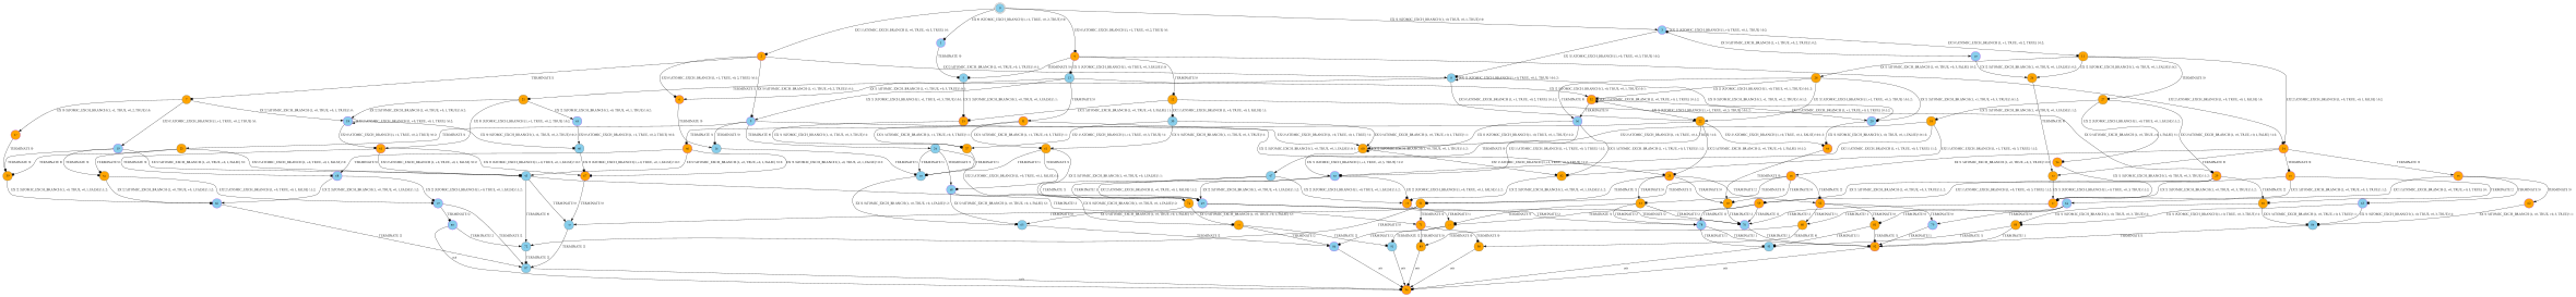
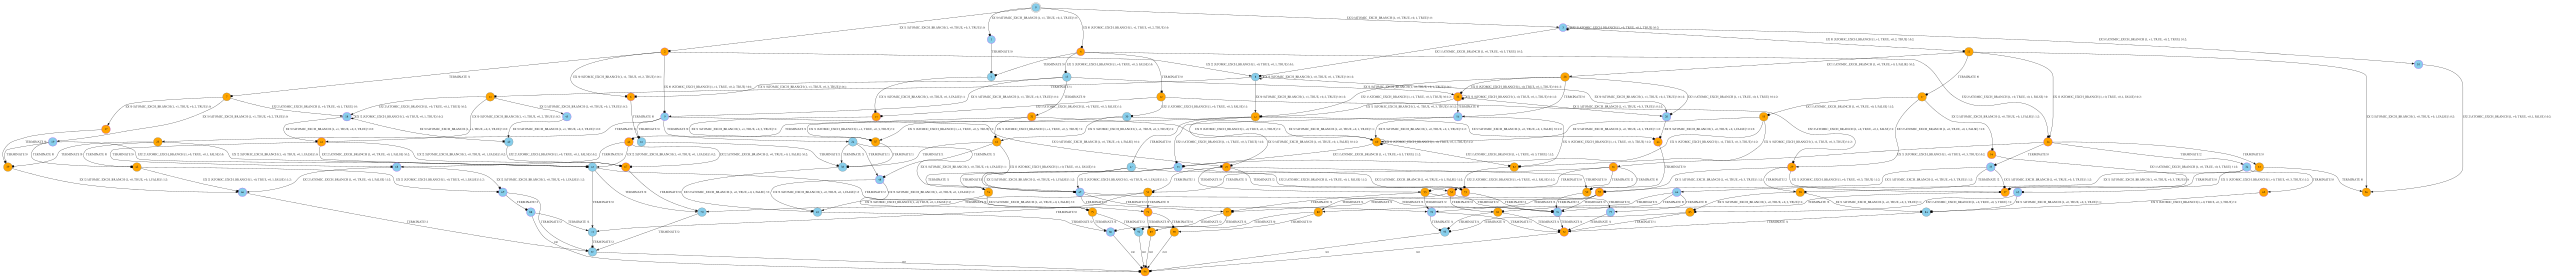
  digraph {
    fontname="EB Garamond"
    node [color=purple fillcolor=orange fontname="EB Garamond" shape=circle style=filled]
    edge [arrowhead=normal fontname="EB Garamond"]
    0 [color=gray40 fillcolor=skyblue peripheries=2]
    1 [fillcolor=skyblue]
    2
    3 [fillcolor=skyblue]
    4
    5 [color=gray40 fillcolor=skyblue]
    6
    7 [color=gray40]
    8 [color=gray40 fillcolor=skyblue]
    9 [fillcolor=skyblue]
    10 [fillcolor=skyblue]
    11 [color=gray40]
    12 [color=gray40]
    13 [color=gray40 fillcolor=skyblue]
    14
    15
    16 [color=gray40 fillcolor=skyblue]
    17
    18 [fillcolor=skyblue]
    19 [fillcolor=skyblue]
    20 [fillcolor=skyblue]
    21 [color=gray40]
    22 [color=gray40]
    23 [color=gray40]
    24 [color=gray40 fillcolor=skyblue]
    25
    26 [color=gray40]
    27 [color=gray40]
    28 [color=gray40]
    29
    30 [color=gray40 fillcolor=skyblue]
    31
    32
    33 [color=gray40]
-   34
-   35
+   34 [fillcolor=skyblue]
+   35 [fillcolor=skyblue]
    36
    37 [color=gray40]
    38 [color=gray40 fillcolor=skyblue]
    39 [color=gray40]
    40 [color=gray40 fillcolor=skyblue]
    41
    42 [color=gray40]
    43 [color=gray40 fillcolor=skyblue]
    44
    45 [fillcolor=skyblue]
    46
    47 [color=gray40 fillcolor=skyblue]
    48 [fillcolor=skyblue]
    49 [fillcolor=skyblue]
    50 [color=gray40]
    51 [color=gray40]
    52
    53 [color=gray40]
    54
    55 [color=gray40]
    56 [fillcolor=skyblue]
    57
    58 [color=gray40]
    59
    60 [color=gray40]
    61 [color=gray40]
    62
    63 [fillcolor=skyblue]
    64 [fillcolor=skyblue]
    65 [color=gray40 fillcolor=skyblue]
    66 [fillcolor=skyblue]
    67
    68 [fillcolor=skyblue]
    69 [fillcolor=skyblue]
    70 [color=gray40 fillcolor=skyblue]
    71
    72 [color=gray40 fillcolor=skyblue]
    73
    74 [color=gray40]
    75 [color=gray40]
    76 [fillcolor=skyblue]
    77 [color=gray40]
    78 [fillcolor=skyblue]
    79 [fillcolor=skyblue]
    80 [color=gray40]
    81 [color=gray40]
    82 [color=gray40]
    83 [fillcolor=skyblue]
    84 [color=gray40 fillcolor=skyblue]
    85 [color=gray40]
    86 [fillcolor=skyblue]
    87 [color=gray40 fillcolor=skyblue]
    88 [fillcolor=skyblue]
    89 [color=gray40]
    90 [color=gray40]
    91 [color=gray40 fillcolor=skyblue]
    92
    93 [color=gray40 fillcolor=skyblue]
    94
    0 -> 1 [arrowhead=box label="EX !0 !ATOMIC_EXCH_BRANCH (1, +1, TRUE, +0, 2, TRUE) !:0:"]
    0 -> 2 [arrowhead=box label="EX !1 !ATOMIC_EXCH_BRANCH (1, +0, TRUE, +0, 3, TRUE) !:0:"]
    0 -> 3 [label="EX !2 !ATOMIC_EXCH_BRANCH (1, +0, TRUE, +0, 1, TRUE) !:0:"]
    0 -> 4 [arrowhead=box label="EX !0 !ATOMIC_EXCH_BRANCH (1, +1, TRUE, +0, 2, TRUE) !:0:"]
    1 -> 5 [arrowhead=box label="TERMINATE !0"]
    2 -> 6 [arrowhead=box label="EX !0 !ATOMIC_EXCH_BRANCH (1, +1, TRUE, +0, 2, TRUE) !:0:1:"]
    2 -> 7 [arrowhead=box label="TERMINATE !1"]
    2 -> 8 [label="EX !2 !ATOMIC_EXCH_BRANCH (1, +0, TRUE, +0, 1, TRUE) !:0:1:"]
    2 -> 9 [arrowhead=box label="EX !0 !ATOMIC_EXCH_BRANCH (1, +1, TRUE, +0, 2, TRUE) !:0:1:"]
    3 -> 3 [arrowhead=box label="EX !2 !ATOMIC_EXCH_BRANCH (1, +0, TRUE, +0, 1, TRUE) !:0:2:"]
    3 -> 8 [arrowhead=box label="EX !1 !ATOMIC_EXCH_BRANCH (1, +0, TRUE, +0, 3, TRUE) !:0:2:"]
    3 -> 10 [label="EX !0 !ATOMIC_EXCH_BRANCH (1, +1, TRUE, +0, 2, TRUE) !:0:2:"]
    3 -> 11 [arrowhead=box label="EX !0 !ATOMIC_EXCH_BRANCH (1, +1, TRUE, +0, 2, TRUE) !:0:2:"]
    4 -> 5 [arrowhead=box label="TERMINATE !0"]
    4 -> 12 [arrowhead=box label="TERMINATE !0"]
    4 -> 13 [arrowhead=box label="EX !1 !ATOMIC_EXCH_BRANCH (1, +0, TRUE, +0, 3, FALSE) !:0:"]
    4 -> 14 [arrowhead=box label="EX !2 !ATOMIC_EXCH_BRANCH (1, +0, TRUE, +0, 1, FALSE) !:0:"]
    5 -> 15 [arrowhead=box label="EX !1 !ATOMIC_EXCH_BRANCH (1, +0, TRUE, +0, 3, FALSE) !:1:"]
    6 -> 16 [label="TERMINATE !0"]
    7 -> 17 [label="EX !0 !ATOMIC_EXCH_BRANCH (1, +1, TRUE, +0, 2, TRUE) !:0:"]
    7 -> 18 [label="EX !2 !ATOMIC_EXCH_BRANCH (1, +0, TRUE, +0, 1, TRUE) !:0:"]
    7 -> 19 [label="EX !0 !ATOMIC_EXCH_BRANCH (1, +1, TRUE, +0, 2, TRUE) !:0:"]
    8 -> 8 [label="EX !2 !ATOMIC_EXCH_BRANCH (1, +0, TRUE, +0, 1, TRUE) !:0:1:2:"]
    8 -> 20 [label="EX !0 !ATOMIC_EXCH_BRANCH (1, +1, TRUE, +0, 2, TRUE) !:0:1:2:"]
    8 -> 21 [arrowhead=box label="TERMINATE !1"]
    8 -> 22 [label="EX !0 !ATOMIC_EXCH_BRANCH (1, +1, TRUE, +0, 2, TRUE) !:0:1:2:"]
    9 -> 16 [arrowhead=box label="TERMINATE !0"]
    9 -> 23 [label="TERMINATE !1"]
    9 -> 24 [label="TERMINATE !0"]
    9 -> 25 [arrowhead=box label="EX !2 !ATOMIC_EXCH_BRANCH (1, +0, TRUE, +0, 1, FALSE) !:0:1:"]
    10 -> 26 [label="EX !2 !ATOMIC_EXCH_BRANCH (1, +0, TRUE, +0, 1, FALSE) !:0:2:"]
    11 -> 14 [label="EX !2 !ATOMIC_EXCH_BRANCH (1, +0, TRUE, +0, 1, FALSE) !:0:2:"]
    11 -> 26 [label="EX !2 !ATOMIC_EXCH_BRANCH (1, +0, TRUE, +0, 1, FALSE) !:0:2:"]
    11 -> 27 [arrowhead=box label="TERMINATE !0"]
    11 -> 28 [label="EX !1 !ATOMIC_EXCH_BRANCH (1, +0, TRUE, +0, 3, FALSE) !:0:2:"]
    12 -> 15 [arrowhead=box label="EX !1 !ATOMIC_EXCH_BRANCH (1, +0, TRUE, +0, 3, FALSE) !:1:"]
    12 -> 29 [arrowhead=box label="EX !2 !ATOMIC_EXCH_BRANCH (1, +0, TRUE, +0, 1, FALSE) !:1:"]
    12 -> 30 [arrowhead=box label="EX !1 !ATOMIC_EXCH_BRANCH (1, +0, TRUE, +0, 3, FALSE) !:1:"]
-   13 -> 6 [label="EX !1 !ATOMIC_EXCH_BRANCH (1, +1, TRUE, +0, 3, TRUE) !:0:1:"]
+   13 -> 6 [arrowhead=box label="EX !1 !ATOMIC_EXCH_BRANCH (1, +1, TRUE, +0, 3, TRUE) !:0:1:"]
    13 -> 9 [label="EX !1 !ATOMIC_EXCH_BRANCH (1, +1, TRUE, +0, 3, TRUE) !:0:1:"]
    13 -> 31 [label="TERMINATE !0"]
    13 -> 32 [label="EX !2 !ATOMIC_EXCH_BRANCH (1, +0, TRUE, +0, 1, TRUE) !:0:1:"]
    14 -> 33 [label="TERMINATE !0"]
    14 -> 34 [label="TERMINATE !2"]
    14 -> 35 [arrowhead=box label="TERMINATE !0"]
    14 -> 36 [label="EX !1 !ATOMIC_EXCH_BRANCH (1, +0, TRUE, +0, 3, TRUE) !:0:2:"]
-   15 -> 37 [arrowhead=box label="EX !1 !ATOMIC_EXCH_BRANCH (1, +1, TRUE, +0, 3, TRUE) !:1:"]
+   15 -> 37 [label="EX !1 !ATOMIC_EXCH_BRANCH (1, +1, TRUE, +0, 3, TRUE) !:1:"]
    16 -> 38 [arrowhead=box label="TERMINATE !1"]
    17 -> 39 [label="TERMINATE !0"]
    18 -> 18 [label="EX !2 !ATOMIC_EXCH_BRANCH (1, +0, TRUE, +0, 1, TRUE) !:0:2:"]
    18 -> 40 [arrowhead=box label="EX !0 !ATOMIC_EXCH_BRANCH (1, +1, TRUE, +0, 2, TRUE) !:0:2:"]
    18 -> 41 [arrowhead=box label="EX !0 !ATOMIC_EXCH_BRANCH (1, +1, TRUE, +0, 2, TRUE) !:0:2:"]
    19 -> 39 [label="TERMINATE !0"]
    19 -> 42 [arrowhead=box label="TERMINATE !0"]
    19 -> 43 [arrowhead=box label="EX !2 !ATOMIC_EXCH_BRANCH (1, +0, TRUE, +0, 1, FALSE) !:0:"]
    20 -> 44 [arrowhead=box label="EX !2 !ATOMIC_EXCH_BRANCH (1, +0, TRUE, +0, 1, FALSE) !:0:1:2:"]
    21 -> 18 [label="EX !2 !ATOMIC_EXCH_BRANCH (1, +0, TRUE, +0, 1, TRUE) !:0:2:"]
    21 -> 41 [label="EX !0 !ATOMIC_EXCH_BRANCH (1, +1, TRUE, +0, 2, TRUE) !:0:2:"]
    21 -> 45 [label="EX !2 !ATOMIC_EXCH_BRANCH (1, +0, TRUE, +0, 1, TRUE) !:0:2:"]
    22 -> 25 [arrowhead=box label="EX !2 !ATOMIC_EXCH_BRANCH (1, +0, TRUE, +0, 1, FALSE) !:0:1:2:"]
    22 -> 44 [arrowhead=box label="EX !2 !ATOMIC_EXCH_BRANCH (1, +0, TRUE, +0, 1, FALSE) !:0:1:2:"]
    22 -> 46 [arrowhead=box label="TERMINATE !1"]
    22 -> 47 [label="TERMINATE !0"]
    23 -> 39 [arrowhead=box label="TERMINATE !0"]
    23 -> 42 [arrowhead=box label="TERMINATE !0"]
    23 -> 43 [label="EX !2 !ATOMIC_EXCH_BRANCH (1, +0, TRUE, +0, 1, FALSE) !:0:"]
    24 -> 38 [label="TERMINATE !1"]
    24 -> 48 [label="TERMINATE !1"]
    24 -> 49 [label="EX !2 !ATOMIC_EXCH_BRANCH (1, +0, TRUE, +0, 1, FALSE) !:1:"]
    25 -> 50 [label="TERMINATE !0"]
    25 -> 51 [label="TERMINATE !1"]
    25 -> 52 [label="TERMINATE !2"]
    25 -> 53 [label="TERMINATE !0"]
-   26 -> 33 [label="TERMINATE !0"]
+   33 -> 26 [label="TERMINATE !0"]
    27 -> 29 [label="EX !2 !ATOMIC_EXCH_BRANCH (1, +0, TRUE, +0, 1, FALSE) !:1:2:"]
    27 -> 54 [arrowhead=box label="EX !2 !ATOMIC_EXCH_BRANCH (1, +0, TRUE, +0, 1, FALSE) !:1:2:"]
    27 -> 55 [arrowhead=box label="EX !1 !ATOMIC_EXCH_BRANCH (1, +0, TRUE, +0, 3, FALSE) !:1:2:"]
    28 -> 20 [arrowhead=box label="EX !1 !ATOMIC_EXCH_BRANCH (1, +1, TRUE, +0, 3, TRUE) !:0:1:2:"]
    28 -> 22 [label="EX !1 !ATOMIC_EXCH_BRANCH (1, +1, TRUE, +0, 3, TRUE) !:0:1:2:"]
    28 -> 32 [arrowhead=box label="EX !2 !ATOMIC_EXCH_BRANCH (1, +0, TRUE, +0, 1, TRUE) !:0:1:2:"]
    28 -> 56 [label="TERMINATE !0"]
    29 -> 57 [arrowhead=box label="EX !1 !ATOMIC_EXCH_BRANCH (1, +0, TRUE, +0, 3, TRUE) !:1:2:"]
    29 -> 58 [label="TERMINATE !2"]
    29 -> 59 [label="EX !1 !ATOMIC_EXCH_BRANCH (1, +0, TRUE, +0, 3, TRUE) !:1:2:"]
    30 -> 37 [label="EX !1 !ATOMIC_EXCH_BRANCH (1, +1, TRUE, +0, 3, TRUE) !:1:"]
    30 -> 60 [label="EX !2 !ATOMIC_EXCH_BRANCH (1, +0, TRUE, +0, 1, TRUE) !:1:"]
    30 -> 61 [label="EX !1 !ATOMIC_EXCH_BRANCH (1, +1, TRUE, +0, 3, TRUE) !:1:"]
    31 -> 37 [arrowhead=box label="EX !1 !ATOMIC_EXCH_BRANCH (1, +1, TRUE, +0, 3, TRUE) !:1:"]
    31 -> 60 [label="EX !2 !ATOMIC_EXCH_BRANCH (1, +0, TRUE, +0, 1, TRUE) !:1:"]
    31 -> 61 [arrowhead=box label="EX !1 !ATOMIC_EXCH_BRANCH (1, +1, TRUE, +0, 3, TRUE) !:1:"]
    32 -> 20 [label="EX !1 !ATOMIC_EXCH_BRANCH (1, +1, TRUE, +0, 3, TRUE) !:0:1:2:"]
    32 -> 22 [arrowhead=box label="EX !1 !ATOMIC_EXCH_BRANCH (1, +1, TRUE, +0, 3, TRUE) !:0:1:2:"]
    32 -> 32 [arrowhead=box label="EX !2 !ATOMIC_EXCH_BRANCH (1, +0, TRUE, +0, 1, TRUE) !:0:1:2:"]
    32 -> 56 [label="TERMINATE !0"]
    33 -> 57 [label="EX !1 !ATOMIC_EXCH_BRANCH (1, +0, TRUE, +0, 3, TRUE) !:1:2:"]
    34 -> 62 [label="TERMINATE !0"]
    34 -> 63 [arrowhead=box label="TERMINATE !0"]
    34 -> 64 [label="EX !1 !ATOMIC_EXCH_BRANCH (1, +0, TRUE, +0, 3, TRUE) !:0:"]
    35 -> 57 [arrowhead=box label="EX !1 !ATOMIC_EXCH_BRANCH (1, +0, TRUE, +0, 3, TRUE) !:1:2:"]
    35 -> 58 [arrowhead=box label="TERMINATE !2"]
    35 -> 59 [arrowhead=box label="EX !1 !ATOMIC_EXCH_BRANCH (1, +0, TRUE, +0, 3, TRUE) !:1:2:"]
    36 -> 50 [arrowhead=box label="TERMINATE !0"]
    36 -> 51 [arrowhead=box label="TERMINATE !1"]
    36 -> 52 [arrowhead=box label="TERMINATE !2"]
    36 -> 53 [arrowhead=box label="TERMINATE !0"]
    37 -> 38 [arrowhead=box label="TERMINATE !1"]
    38 -> 65 [label="EX !2 !ATOMIC_EXCH_BRANCH (1, +0, TRUE, +0, 1, FALSE) !:2:"]
    39 -> 66 [label="EX !2 !ATOMIC_EXCH_BRANCH (1, +0, TRUE, +0, 1, FALSE) !:1:2:"]
    40 -> 67 [arrowhead=box label="EX !2 !ATOMIC_EXCH_BRANCH (1, +0, TRUE, +0, 1, FALSE) !:0:2:"]
    41 -> 43 [arrowhead=box label="EX !2 !ATOMIC_EXCH_BRANCH (1, +0, TRUE, +0, 1, FALSE) !:0:2:"]
    41 -> 67 [label="EX !2 !ATOMIC_EXCH_BRANCH (1, +0, TRUE, +0, 1, FALSE) !:0:2:"]
    41 -> 68 [arrowhead=box label="TERMINATE !0"]
    42 -> 66 [arrowhead=box label="EX !2 !ATOMIC_EXCH_BRANCH (1, +0, TRUE, +0, 1, FALSE) !:1:2:"]
    42 -> 69 [arrowhead=box label="EX !2 !ATOMIC_EXCH_BRANCH (1, +0, TRUE, +0, 1, FALSE) !:1:2:"]
    43 -> 70 [label="TERMINATE !0"]
    43 -> 71 [label="TERMINATE !2"]
    43 -> 72 [label="TERMINATE !0"]
    44 -> 50 [label="TERMINATE !0"]
    45 -> 40 [label="EX !0 !ATOMIC_EXCH_BRANCH (1, +1, TRUE, +0, 2, TRUE) !:0:2:"]
    46 -> 43 [label="EX !2 !ATOMIC_EXCH_BRANCH (1, +0, TRUE, +0, 1, FALSE) !:0:2:"]
    46 -> 67 [arrowhead=box label="EX !2 !ATOMIC_EXCH_BRANCH (1, +0, TRUE, +0, 1, FALSE) !:0:2:"]
    46 -> 68 [label="TERMINATE !0"]
    47 -> 49 [arrowhead=box label="EX !2 !ATOMIC_EXCH_BRANCH (1, +0, TRUE, +0, 1, FALSE) !:1:2:"]
    47 -> 73 [label="EX !2 !ATOMIC_EXCH_BRANCH (1, +0, TRUE, +0, 1, FALSE) !:1:2:"]
    47 -> 74 [label="TERMINATE !1"]
    48 -> 65 [arrowhead=box label="EX !2 !ATOMIC_EXCH_BRANCH (1, +0, TRUE, +0, 1, FALSE) !:2:"]
    48 -> 75 [label="EX !2 !ATOMIC_EXCH_BRANCH (1, +0, TRUE, +0, 1, FALSE) !:2:"]
+   49 -> 76 [arrowhead=box label="TERMINATE !2"]
    49 -> 77 [label="TERMINATE !1"]
    49 -> 78 [label="TERMINATE !2"]
    50 -> 76 [label="TERMINATE !2"]
    51 -> 70 [label="TERMINATE !0"]
    51 -> 71 [label="TERMINATE !2"]
    51 -> 72 [label="TERMINATE !0"]
    52 -> 79 [label="TERMINATE !0"]
    52 -> 80 [label="TERMINATE !1"]
    52 -> 81 [label="TERMINATE !0"]
    53 -> 76 [arrowhead=box label="TERMINATE !2"]
    53 -> 77 [arrowhead=box label="TERMINATE !1"]
    53 -> 78 [label="TERMINATE !2"]
    54 -> 57 [arrowhead=box label="EX !1 !ATOMIC_EXCH_BRANCH (1, +0, TRUE, +0, 3, TRUE) !:1:2:"]
    55 -> 60 [label="EX !2 !ATOMIC_EXCH_BRANCH (1, +0, TRUE, +0, 1, TRUE) !:1:2:"]
    55 -> 82 [arrowhead=box label="EX !1 !ATOMIC_EXCH_BRANCH (1, +1, TRUE, +0, 3, TRUE) !:1:2:"]
    55 -> 83 [arrowhead=box label="EX !1 !ATOMIC_EXCH_BRANCH (1, +1, TRUE, +0, 3, TRUE) !:1:2:"]
    56 -> 60 [label="EX !2 !ATOMIC_EXCH_BRANCH (1, +0, TRUE, +0, 1, TRUE) !:1:2:"]
    56 -> 82 [label="EX !1 !ATOMIC_EXCH_BRANCH (1, +1, TRUE, +0, 3, TRUE) !:1:2:"]
    56 -> 83 [arrowhead=box label="EX !1 !ATOMIC_EXCH_BRANCH (1, +1, TRUE, +0, 3, TRUE) !:1:2:"]
    57 -> 76 [label="TERMINATE !2"]
    58 -> 84 [arrowhead=box label="EX !1 !ATOMIC_EXCH_BRANCH (1, +0, TRUE, +0, 3, TRUE) !:1:"]
    58 -> 85 [arrowhead=box label="EX !1 !ATOMIC_EXCH_BRANCH (1, +0, TRUE, +0, 3, TRUE) !:1:"]
    59 -> 76 [label="TERMINATE !2"]
    59 -> 77 [arrowhead=box label="TERMINATE !1"]
    59 -> 78 [label="TERMINATE !2"]
    60 -> 60 [arrowhead=box label="EX !2 !ATOMIC_EXCH_BRANCH (1, +0, TRUE, +0, 1, TRUE) !:1:2:"]
    60 -> 82 [arrowhead=box label="EX !1 !ATOMIC_EXCH_BRANCH (1, +1, TRUE, +0, 3, TRUE) !:1:2:"]
    60 -> 83 [label="EX !1 !ATOMIC_EXCH_BRANCH (1, +1, TRUE, +0, 3, TRUE) !:1:2:"]
    61 -> 38 [arrowhead=box label="TERMINATE !1"]
    61 -> 48 [arrowhead=box label="TERMINATE !1"]
    61 -> 49 [arrowhead=box label="EX !2 !ATOMIC_EXCH_BRANCH (1, +0, TRUE, +0, 1, FALSE) !:1:"]
    62 -> 84 [arrowhead=box label="EX !1 !ATOMIC_EXCH_BRANCH (1, +0, TRUE, +0, 3, TRUE) !:1:"]
    63 -> 84 [arrowhead=box label="EX !1 !ATOMIC_EXCH_BRANCH (1, +0, TRUE, +0, 3, TRUE) !:1:"]
    63 -> 85 [arrowhead=box label="EX !1 !ATOMIC_EXCH_BRANCH (1, +0, TRUE, +0, 3, TRUE) !:1:"]
    64 -> 79 [label="TERMINATE !0"]
    64 -> 80 [label="TERMINATE !1"]
    64 -> 81 [arrowhead=box label="TERMINATE !0"]
    65 -> 86 [label="TERMINATE !2"]
    66 -> 87 [label="TERMINATE !2"]
    67 -> 70 [label="TERMINATE !0"]
    68 -> 66 [label="EX !2 !ATOMIC_EXCH_BRANCH (1, +0, TRUE, +0, 1, FALSE) !:1:2:"]
    68 -> 69 [arrowhead=box label="EX !2 !ATOMIC_EXCH_BRANCH (1, +0, TRUE, +0, 1, FALSE) !:1:2:"]
    69 -> 87 [label="TERMINATE !2"]
    69 -> 88 [arrowhead=box label="TERMINATE !2"]
    70 -> 87 [label="TERMINATE !2"]
    71 -> 89 [arrowhead=box label="TERMINATE !0"]
    71 -> 90 [arrowhead=box label="TERMINATE !0"]
    72 -> 87 [arrowhead=box label="TERMINATE !2"]
    73 -> 76 [arrowhead=box label="TERMINATE !2"]
    74 -> 65 [label="EX !2 !ATOMIC_EXCH_BRANCH (1, +0, TRUE, +0, 1, FALSE) !:2:"]
    74 -> 75 [arrowhead=box label="EX !2 !ATOMIC_EXCH_BRANCH (1, +0, TRUE, +0, 1, FALSE) !:2:"]
    75 -> 86 [label="TERMINATE !2"]
    75 -> 91 [arrowhead=box label="TERMINATE !2"]
    76 -> 92 [label="TERMINATE !1"]
    77 -> 86 [arrowhead=box label="TERMINATE !2"]
    77 -> 91 [arrowhead=box label="TERMINATE !2"]
    78 -> 92 [arrowhead=box label="TERMINATE !1"]
    78 -> 93 [arrowhead=box label="TERMINATE !1"]
    79 -> 92 [label="TERMINATE !1"]
    80 -> 89 [label="TERMINATE !0"]
    80 -> 90 [label="TERMINATE !0"]
    81 -> 92 [arrowhead=box label="TERMINATE !1"]
    81 -> 93 [arrowhead=box label="TERMINATE !1"]
    82 -> 73 [arrowhead=box label="EX !2 !ATOMIC_EXCH_BRANCH (1, +0, TRUE, +0, 1, FALSE) !:1:2:"]
    83 -> 49 [label="EX !2 !ATOMIC_EXCH_BRANCH (1, +0, TRUE, +0, 1, FALSE) !:1:2:"]
    83 -> 73 [arrowhead=box label="EX !2 !ATOMIC_EXCH_BRANCH (1, +0, TRUE, +0, 1, FALSE) !:1:2:"]
    83 -> 74 [label="TERMINATE !1"]
    84 -> 92 [label="TERMINATE !1"]
    85 -> 92 [label="TERMINATE !1"]
    85 -> 93 [arrowhead=box label="TERMINATE !1"]
    86 -> 94 [arrowhead=box label=exit]
    87 -> 94 [arrowhead=box label=exit]
    88 -> 72 [label="TERMINATE !2"]
    88 -> 94 [arrowhead=box label=exit]
    89 -> 94 [arrowhead=box label=exit]
    90 -> 94 [label=exit]
    91 -> 94 [label=exit]
    92 -> 94 [arrowhead=box label=exit]
    93 -> 94 [label=exit]
  }
